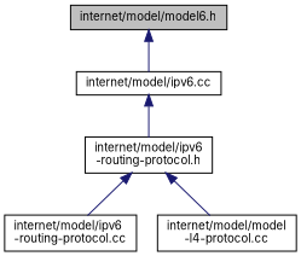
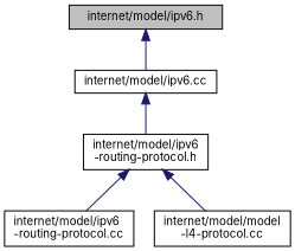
  digraph {
    fontname=Inter
    node [color=black fillcolor=white fontname=Inter fontsize=10 shape=record style=filled]
    edge [color=midnightblue dir=back fontname=Inter fontsize=10 labelfontname=Helvetica labelfontsize=10 style=solid]
-   n1 [fillcolor=grey75 fontcolor=black height=0.2 label="internet/model/model6.h" width=0.4]
+   n1 [fillcolor=grey75 fontcolor=black height=0.2 label="internet/model/ipv6.h" width=0.4]
    n2 [height=0.2 label="internet/model/ipv6.cc" width=0.4]
    n3 [height=0.2 label="internet/model/ipv6\l-routing-protocol.h" width=0.4]
    n4 [height=0.2 label="internet/model/ipv6\l-routing-protocol.cc" width=0.4]
    n5 [height=0.2 label="internet/model/model\l-l4-protocol.cc" width=0.4]
    n1 -> n2
    n2 -> n3
    n3 -> n4
    n3 -> n5
  }
